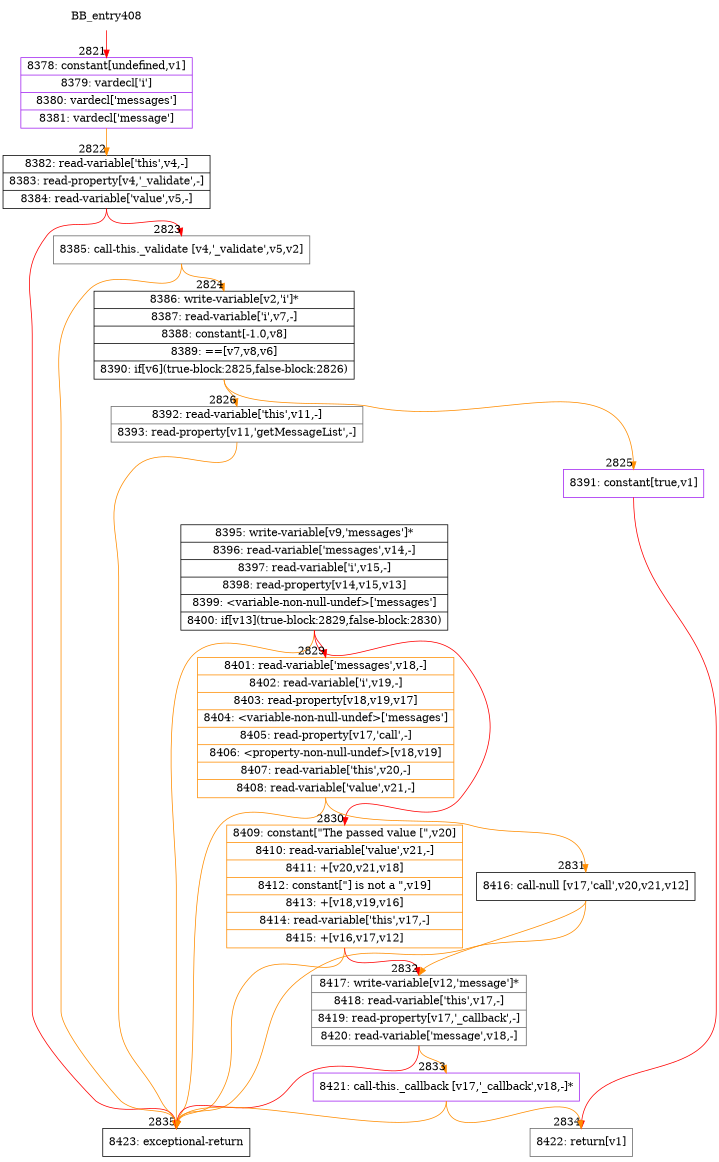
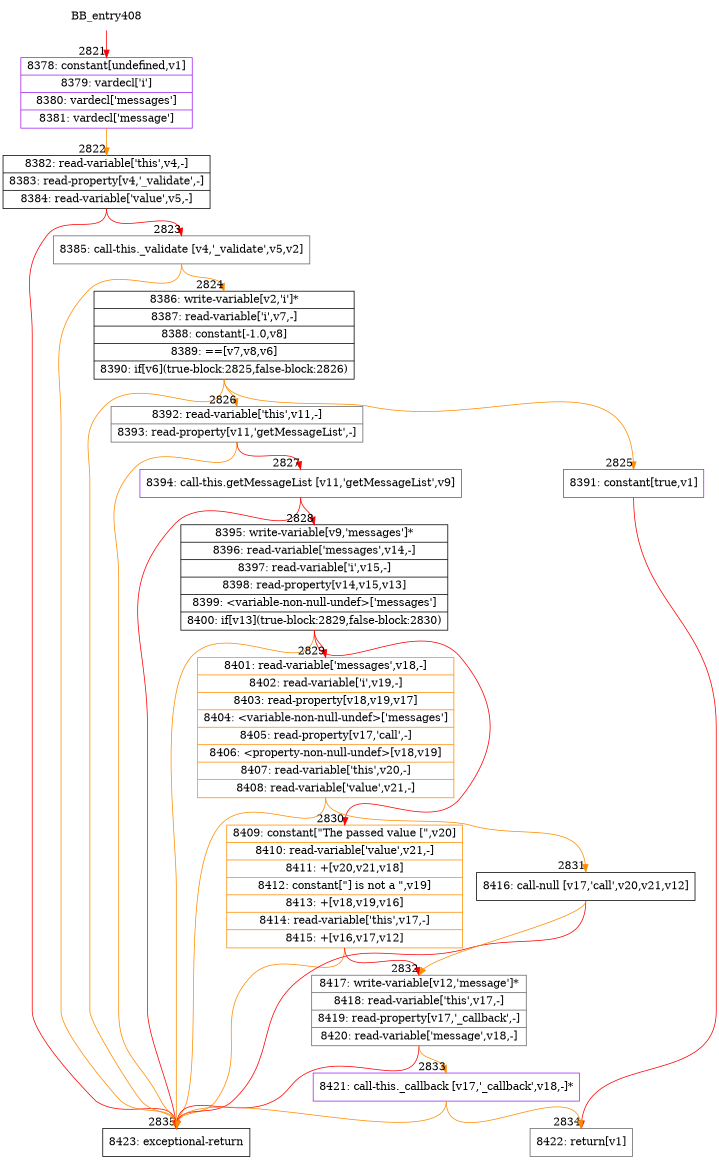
  digraph {
    rankdir=TD
    node [color=gray40 shape=record]
    edge [color=darkorange headport=n tailport=s]
    n1 [label=BB_entry408 shape=none]
    n2 [color=purple label="{8378: constant[undefined,v1]|8379: vardecl['i']|8380: vardecl['messages']|8381: vardecl['message']}"]
    n3 [color=black label="{8382: read-variable['this',v4,-]|8383: read-property[v4,'_validate',-]|8384: read-variable['value',v5,-]}"]
    n4 [label="{8385: call-this._validate [v4,'_validate',v5,v2]}"]
    n5 [color=black label="{8423: exceptional-return}"]
    n6 [color=black label="{8386: write-variable[v2,'i']*|8387: read-variable['i',v7,-]|8388: constant[-1.0,v8]|8389: ==[v7,v8,v6]|8390: if[v6](true-block:2825,false-block:2826)}"]
    n7 [color=purple label="{8391: constant[true,v1]}"]
    n8 [label="{8392: read-variable['this',v11,-]|8393: read-property[v11,'getMessageList',-]}"]
    n9 [label="{8422: return[v1]}"]
+   n10 [color=purple label="{8394: call-this.getMessageList [v11,'getMessageList',v9]}"]
    n11 [color=black label="{8395: write-variable[v9,'messages']*|8396: read-variable['messages',v14,-]|8397: read-variable['i',v15,-]|8398: read-property[v14,v15,v13]|8399: \<variable-non-null-undef\>['messages']|8400: if[v13](true-block:2829,false-block:2830)}"]
    n12 [color=darkorange label="{8401: read-variable['messages',v18,-]|8402: read-variable['i',v19,-]|8403: read-property[v18,v19,v17]|8404: \<variable-non-null-undef\>['messages']|8405: read-property[v17,'call',-]|8406: \<property-non-null-undef\>[v18,v19]|8407: read-variable['this',v20,-]|8408: read-variable['value',v21,-]}"]
    n13 [color=darkorange label="{8409: constant[\"The passed value [\",v20]|8410: read-variable['value',v21,-]|8411: +[v20,v21,v18]|8412: constant[\"] is not a \",v19]|8413: +[v18,v19,v16]|8414: read-variable['this',v17,-]|8415: +[v16,v17,v12]}"]
    n14 [color=black label="{8416: call-null [v17,'call',v20,v21,v12]}"]
    n15 [label="{8417: write-variable[v12,'message']*|8418: read-variable['this',v17,-]|8419: read-property[v17,'_callback',-]|8420: read-variable['message',v18,-]}"]
    n16 [color=purple label="{8421: call-this._callback [v17,'_callback',v18,-]*}"]
    n1 -> n2 [color=red headlabel="    2821"]
    n2 -> n3 [headlabel="      2822"]
    n3 -> n4 [color=red headlabel="      2823"]
    n3 -> n5 [color=red headlabel="      2835"]
    n4 -> n5
    n4 -> n6 [headlabel="      2824"]
+   n6 -> n5
    n6 -> n7 [headlabel="      2825"]
    n6 -> n8 [headlabel="      2826"]
    n7 -> n9 [color=red headlabel="      2834"]
    n8 -> n5
+   n8 -> n10 [color=red headlabel="      2827"]
+   n10 -> n5 [color=red]
+   n10 -> n11 [color=red headlabel="      2828"]
    n11 -> n5
    n11 -> n12 [color=red headlabel="      2829"]
    n11 -> n13 [color=red headlabel="      2830"]
    n12 -> n5
    n12 -> n14 [headlabel="      2831"]
    n13 -> n5
    n13 -> n15 [color=red headlabel="      2832"]
-   n14 -> n5
+   n14 -> n5 [color=red]
    n14 -> n15
    n15 -> n5 [color=red]
    n15 -> n16 [headlabel="      2833"]
    n16 -> n5
    n16 -> n9
  }
